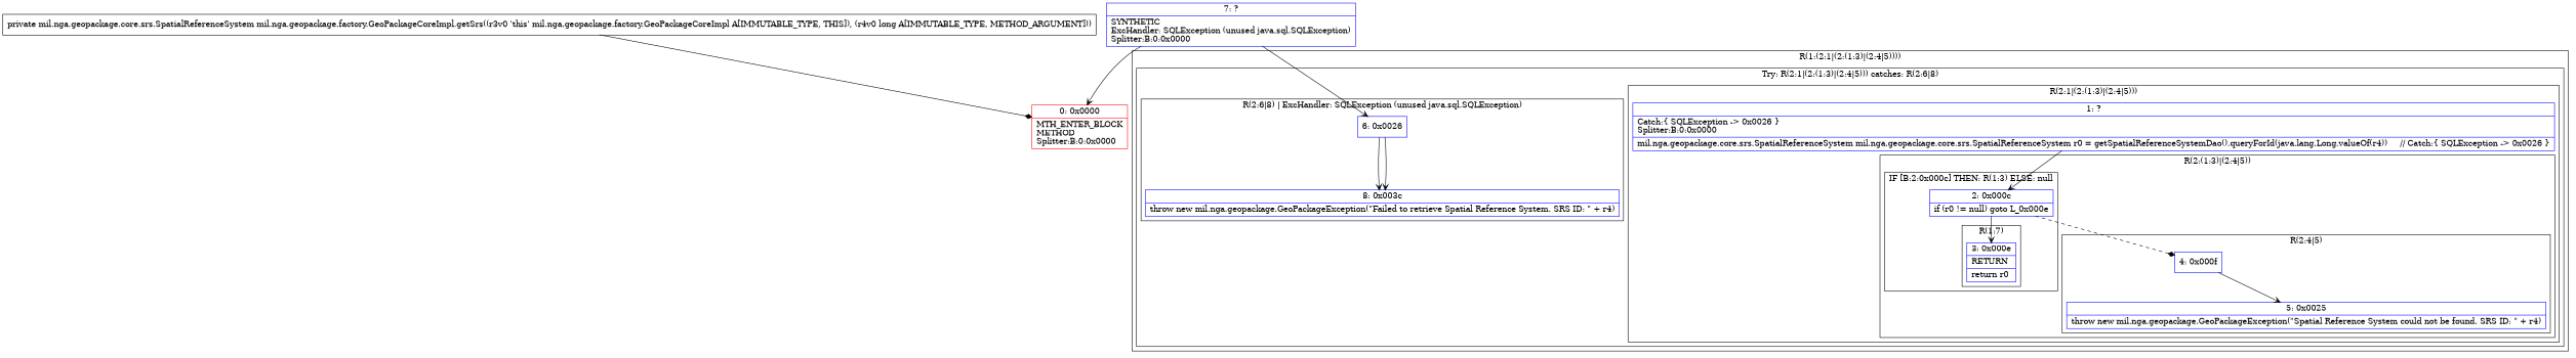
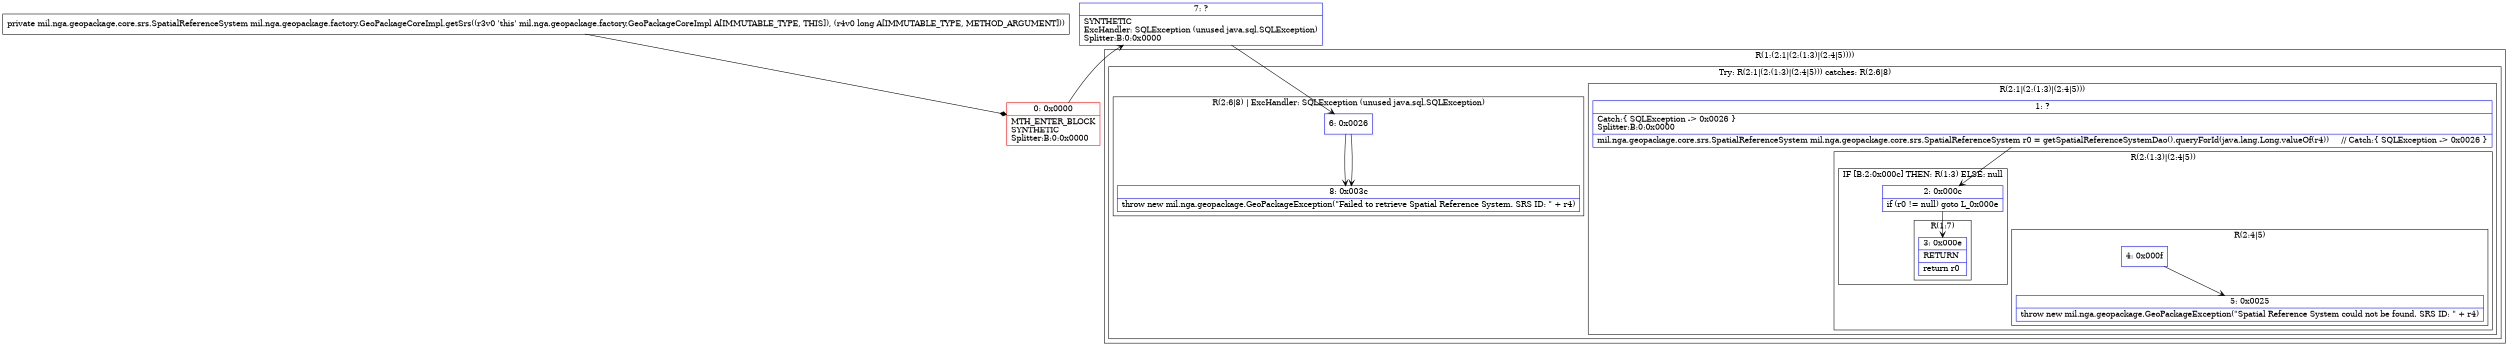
  digraph {
    node [color=blue shape=record]
    edge [arrowhead=vee]
    n1 [label="{3\:\ 0x000e|RETURN\l|return r0\l}"]
    n2 [label="{2\:\ 0x000c|if (r0 != null) goto L_0x000e\l}"]
    n3 [label="{4\:\ 0x000f}"]
    n4 [label="{5\:\ 0x0025|throw new mil.nga.geopackage.GeoPackageException(\"Spatial Reference System could not be found. SRS ID: \" + r4)\l}"]
    n5 [label="{1\:\ ?|Catch:\{ SQLException \-\> 0x0026 \}\lSplitter:B:0:0x0000\l|mil.nga.geopackage.core.srs.SpatialReferenceSystem mil.nga.geopackage.core.srs.SpatialReferenceSystem r0 = getSpatialReferenceSystemDao().queryForId(java.lang.Long.valueOf(r4))     \/\/ Catch:\{ SQLException \-\> 0x0026 \}\l}"]
    n6 [label="{6\:\ 0x0026}"]
    n7 [label="{8\:\ 0x003c|throw new mil.nga.geopackage.GeoPackageException(\"Failed to retrieve Spatial Reference System. SRS ID: \" + r4)\l}"]
-   n8 [color=red label="{0\:\ 0x0000|MTH_ENTER_BLOCK\lMETHOD\lSplitter:B:0:0x0000\l}"]
+   n8 [color=red label="{0\:\ 0x0000|MTH_ENTER_BLOCK\lSYNTHETIC\lSplitter:B:0:0x0000\l}"]
    n9 [label="{7\:\ ?|SYNTHETIC\lExcHandler: SQLException (unused java.sql.SQLException)\lSplitter:B:0:0x0000\l}"]
    n10 [label="{private mil.nga.geopackage.core.srs.SpatialReferenceSystem mil.nga.geopackage.factory.GeoPackageCoreImpl.getSrs((r3v0 'this' mil.nga.geopackage.factory.GeoPackageCoreImpl A[IMMUTABLE_TYPE, THIS]), (r4v0 long A[IMMUTABLE_TYPE, METHOD_ARGUMENT])) }" color=""]
    subgraph cluster_1 {
      label="R(1:(2:1|(2:(1:3)|(2:4|5))))"
      subgraph cluster_2 {
        label="Try: R(2:1|(2:(1:3)|(2:4|5))) catches: R(2:6|8)"
        subgraph cluster_3 {
          label="R(2:1|(2:(1:3)|(2:4|5)))"
          n5
          subgraph cluster_4 {
            label="R(2:(1:3)|(2:4|5))"
            subgraph cluster_5 {
              label="IF [B:2:0x000c] THEN: R(1:3) ELSE: null"
              n2
              subgraph cluster_6 {
                label="R(1:7)"
                n1
              }
            }
            subgraph cluster_7 {
              label="R(2:4|5)"
              n3
              n4
            }
          }
        }
        subgraph cluster_8 {
          label="R(2:6|8) | ExcHandler: SQLException (unused java.sql.SQLException)\l"
          n6
          n7
        }
      }
    }
    subgraph cluster_9 {
      label="R(2:6|8) | ExcHandler: SQLException (unused java.sql.SQLException)\l"
    }
    n2 -> n1
-   n2 -> n3 [arrowhead=diamond style=dashed]
    n3 -> n4
    n5 -> n2
    n6 -> n7
    n6 -> n7
-   n9 -> n8
+   n8 -> n9
    n9 -> n6
    n10 -> n8 [arrowhead=diamond]
  }
